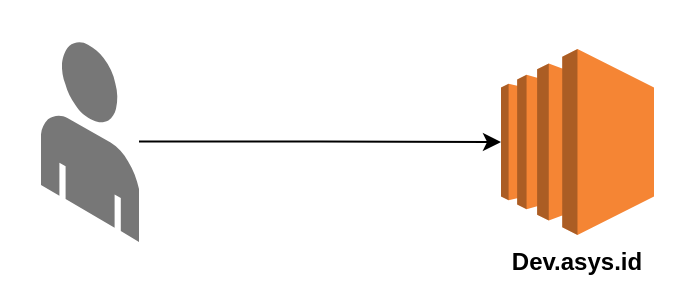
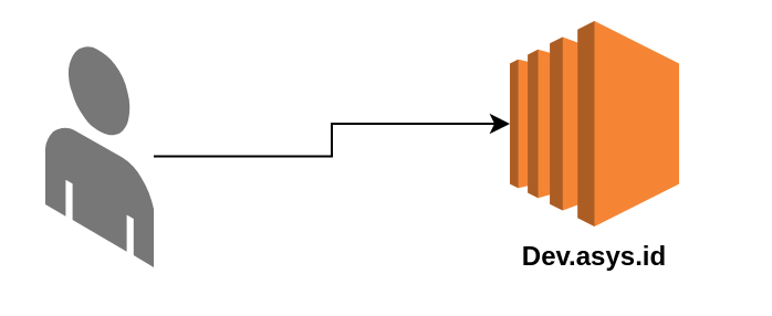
  <mxCell id="0" />
  <mxCell id="1" parent="0" />
  <mxCell id="2" style="edgeStyle=orthogonalEdgeStyle;rounded=0;orthogonalLoop=1;jettySize=auto;html=1;entryX=0;entryY=0.5;entryDx=0;entryDy=0;entryPerimeter=0;" edge="1" parent="1" source="3" target="4"><mxGeometry relative="1" as="geometry" /></mxCell>
  <mxCell id="3" value="" style="verticalLabelPosition=bottom;html=1;verticalAlign=top;strokeWidth=1;align=center;outlineConnect=0;dashed=0;outlineConnect=0;shape=mxgraph.aws3d.end_user;strokeColor=none;fillColor=#777777;aspect=fixed;" vertex="1" parent="1"><mxGeometry x="20" y="20" width="49" height="100.46" as="geometry" /></mxCell>
- <mxCell id="4" value="&lt;div&gt;&lt;b&gt;Dev.asys.id&lt;/b&gt;&lt;/div&gt;" style="outlineConnect=0;dashed=0;verticalLabelPosition=bottom;verticalAlign=top;align=center;html=1;shape=mxgraph.aws3.ec2;fillColor=#F58534;gradientColor=none;" vertex="1" parent="1"><mxGeometry x="250" y="24" width="76.5" height="93" as="geometry" /></mxCell>
+ <mxCell id="4" value="&lt;div&gt;&lt;b&gt;Dev.asys.id&lt;/b&gt;&lt;/div&gt;" style="outlineConnect=0;dashed=0;verticalLabelPosition=bottom;verticalAlign=top;align=center;html=1;shape=mxgraph.aws3.ec2;fillColor=#F58534;gradientColor=none;" vertex="1" parent="1"><mxGeometry x="230" y="9" width="76.5" height="93" as="geometry" /></mxCell>
